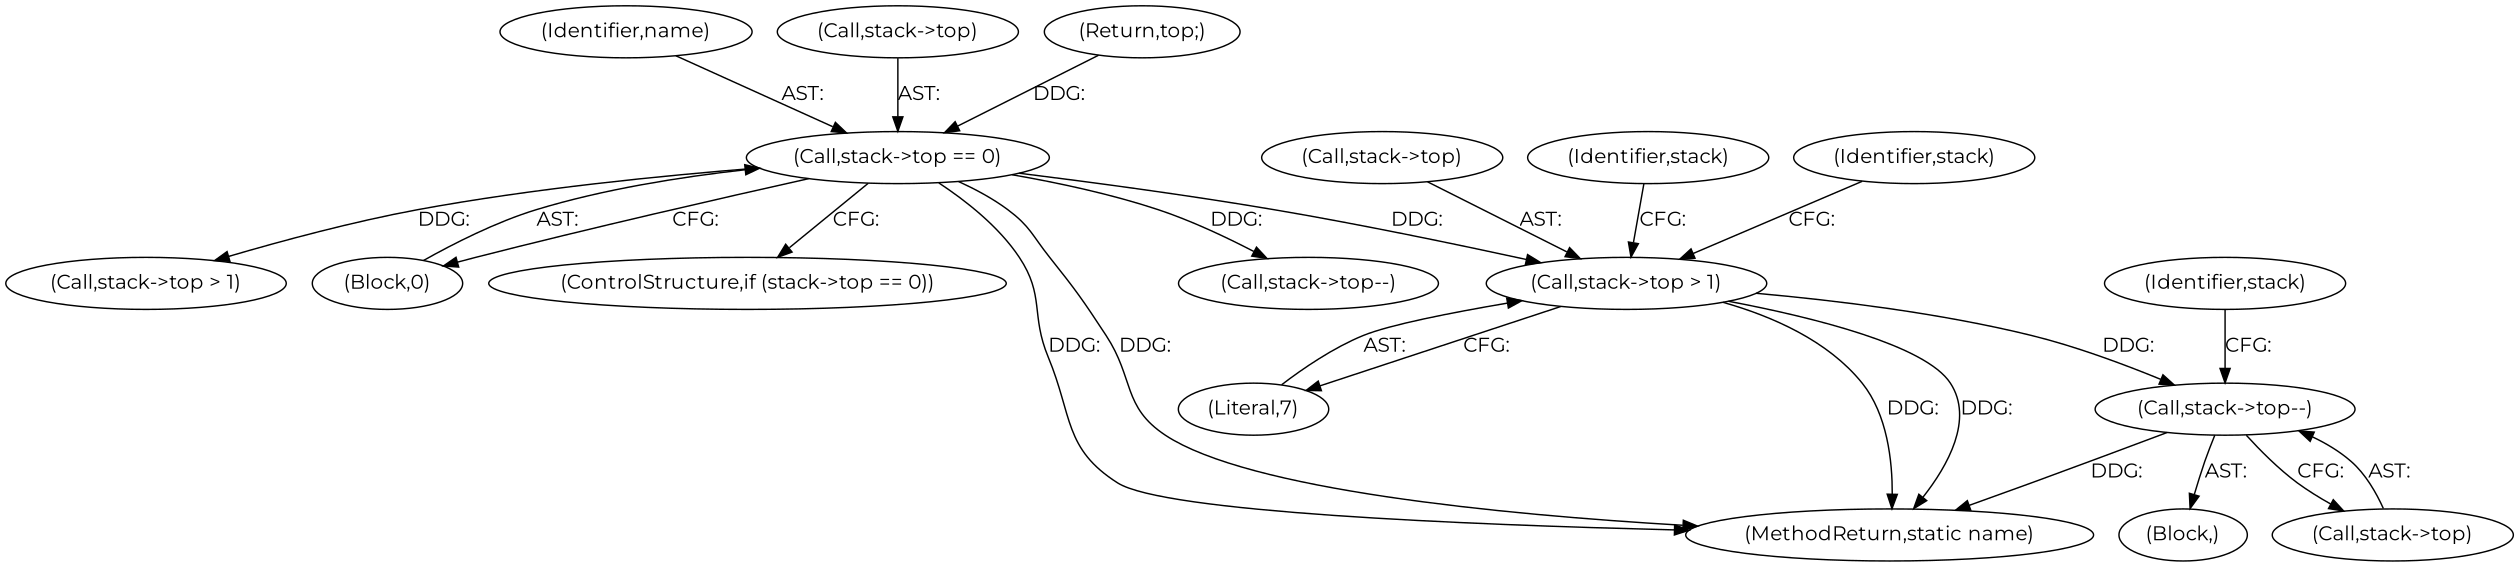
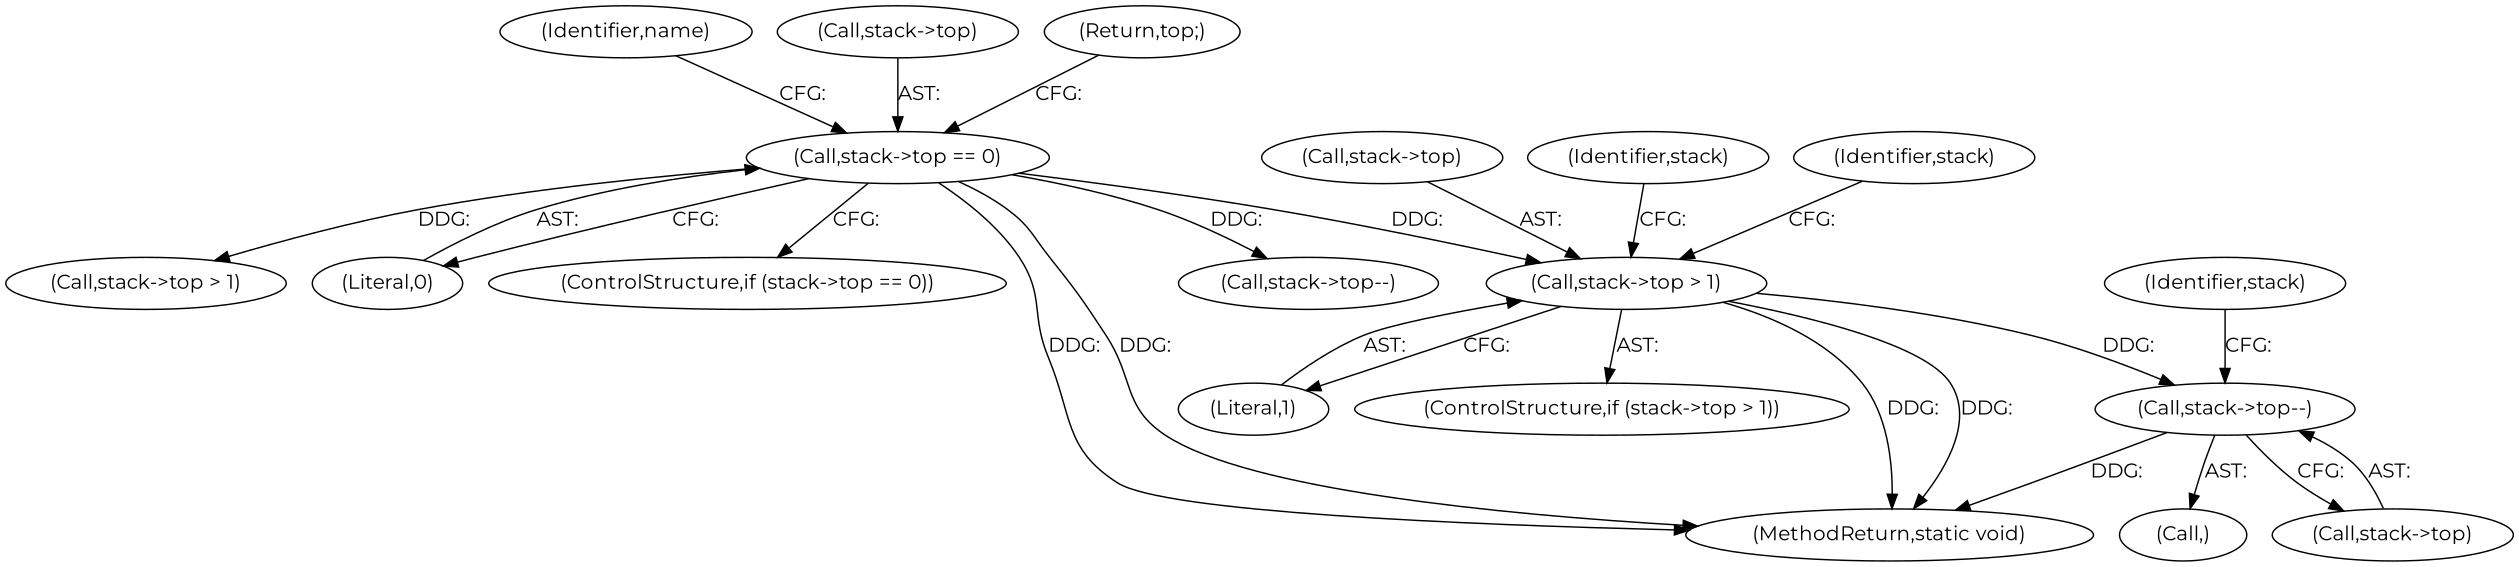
  digraph {
    fontname=Montserrat
    node [fontname=Montserrat]
    edge [fontname=Montserrat]
    n1 [label="(Call,stack->top--)"]
-   n2 [label="(Block,)"]
-   n3 [label="(MethodReturn,static name)"]
+   n2 [label="(Call,)"]
+   n3 [label="(MethodReturn,static void)"]
    n4 [label="(Call,stack->top)"]
    n5 [label="(Call,stack->top > 1)"]
-   n6 [label="(Literal,7)"]
+   n6 [label="(Literal,1)"]
+   n7 [label="(ControlStructure,if (stack->top > 1))"]
    n8 [label="(Call,stack->top == 0)"]
    n9 [label="(Call,stack->top--)"]
    n10 [label="(Call,stack->top > 1)"]
-   n11 [label="(Block,0)"]
+   n11 [label="(Literal,0)"]
    n12 [label="(ControlStructure,if (stack->top == 0))"]
    n13 [label="(Identifier,name)"]
    n14 [label="(Call,stack->top)"]
    n15 [label="(Identifier,stack)"]
    n16 [label="(Return,top;)"]
    n17 [label="(Identifier,stack)"]
    n18 [label="(Call,stack->top)"]
    n19 [label="(Identifier,stack)"]
    n1 -> n2 [label="AST: "]
    n1 -> n3 [label="DDG: "]
    n1 -> n4 [label="CFG: "]
    n4 -> n1 [label="AST: "]
    n5 -> n1 [label="DDG: "]
    n5 -> n3 [label="DDG: "]
    n5 -> n3 [label="DDG: "]
    n5 -> n6 [label="CFG: "]
+   n5 -> n7 [label="AST: "]
    n6 -> n5 [label="AST: "]
    n8 -> n3 [label="DDG: "]
    n8 -> n3 [label="DDG: "]
    n8 -> n5 [label="DDG: "]
    n8 -> n9 [label="DDG: "]
    n8 -> n10 [label="DDG: "]
    n8 -> n11 [label="CFG: "]
    n8 -> n12 [label="CFG: "]
    n11 -> n8 [label="AST: "]
-   n13 -> n8 [label="AST: "]
+   n13 -> n8 [label="CFG: "]
    n14 -> n8 [label="AST: "]
    n15 -> n5 [label="CFG: "]
-   n16 -> n8 [label="DDG: "]
+   n16 -> n8 [label="CFG: "]
    n17 -> n5 [label="CFG: "]
    n18 -> n5 [label="AST: "]
    n19 -> n1 [label="CFG: "]
  }
